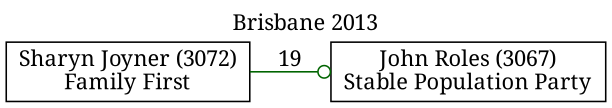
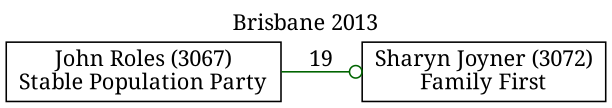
  digraph {
    label="Brisbane 2013"
    labelloc=t
    mclimit=10
    rankdir=LR
    fontname="Noto Serif"
    node [shape=box fontname="Noto Serif"]
    n1 [label="Sharyn Joyner (3072)\nFamily First"]
    n2 [label="John Roles (3067)\nStable Population Party"]
-   n1 -> n2 [label=19 color=darkgreen style=solid arrowhead=odot fontname="Noto Serif"]
+   n2 -> n1 [label=19 color=darkgreen style=solid arrowhead=odot fontname="Noto Serif"]
  }
